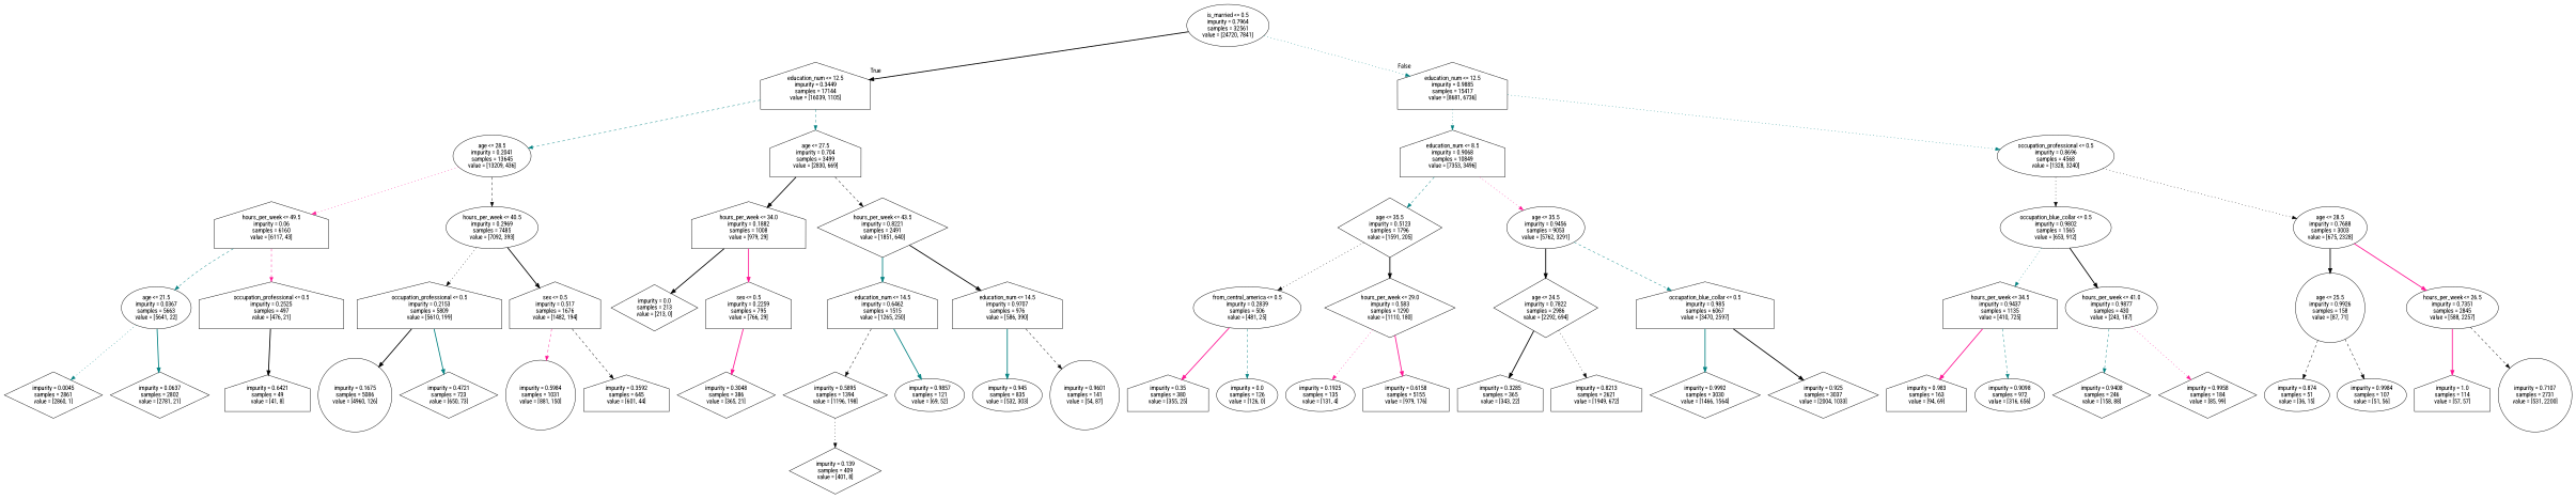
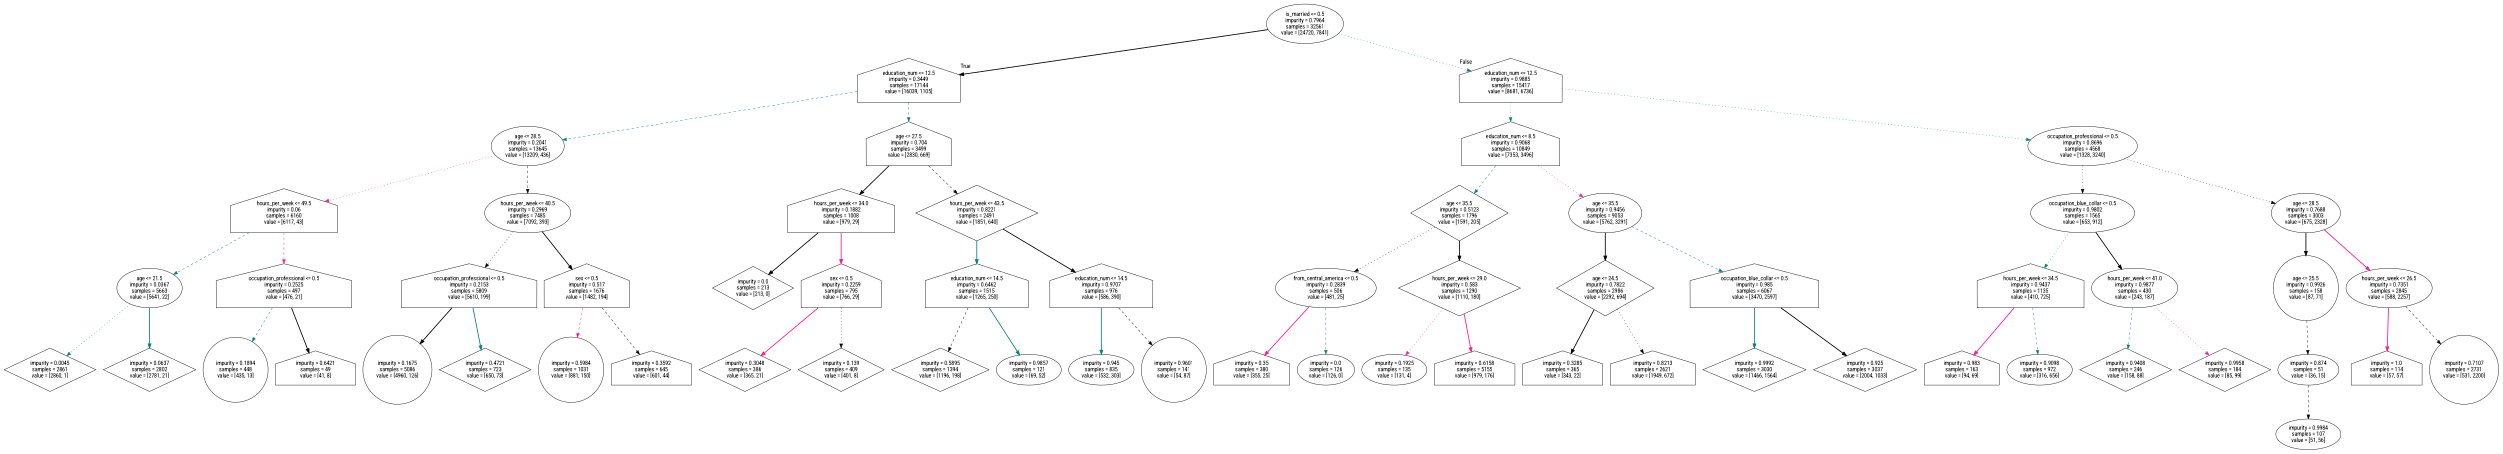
  digraph {
    fontname="Roboto Condensed"
    node [fontname="Roboto Condensed" shape=house]
    edge [color=black fontname="Roboto Condensed" style=bold]
    n1 [label="is_married <= 0.5\nimpurity = 0.7964\nsamples = 32561\nvalue = [24720, 7841]" shape=ellipse]
    n2 [label="education_num <= 12.5\nimpurity = 0.3449\nsamples = 17144\nvalue = [16039, 1105]"]
    n3 [label="education_num <= 12.5\nimpurity = 0.9885\nsamples = 15417\nvalue = [8681, 6736]"]
    n4 [label="age <= 28.5\nimpurity = 0.2041\nsamples = 13645\nvalue = [13209, 436]" shape=ellipse]
    n5 [label="age <= 27.5\nimpurity = 0.704\nsamples = 3499\nvalue = [2830, 669]"]
    n6 [label="education_num <= 8.5\nimpurity = 0.9068\nsamples = 10849\nvalue = [7353, 3496]"]
    n7 [label="occupation_professional <= 0.5\nimpurity = 0.8696\nsamples = 4568\nvalue = [1328, 3240]" shape=ellipse]
    n8 [label="hours_per_week <= 49.5\nimpurity = 0.06\nsamples = 6160\nvalue = [6117, 43]"]
    n9 [label="hours_per_week <= 40.5\nimpurity = 0.2969\nsamples = 7485\nvalue = [7092, 393]" shape=ellipse]
    n10 [label="hours_per_week <= 34.0\nimpurity = 0.1882\nsamples = 1008\nvalue = [979, 29]"]
    n11 [label="hours_per_week <= 43.5\nimpurity = 0.8221\nsamples = 2491\nvalue = [1851, 640]" shape=diamond]
    n12 [label="age <= 21.5\nimpurity = 0.0367\nsamples = 5663\nvalue = [5641, 22]" shape=ellipse]
    n13 [label="occupation_professional <= 0.5\nimpurity = 0.2525\nsamples = 497\nvalue = [476, 21]"]
    n14 [label="occupation_professional <= 0.5\nimpurity = 0.2153\nsamples = 5809\nvalue = [5610, 199]"]
    n15 [label="sex <= 0.5\nimpurity = 0.517\nsamples = 1676\nvalue = [1482, 194]"]
    n16 [label="impurity = 0.0045\nsamples = 2861\nvalue = [2860, 1]" shape=diamond]
    n17 [label="impurity = 0.0637\nsamples = 2802\nvalue = [2781, 21]" shape=diamond]
+   n18 [label="impurity = 0.1894\nsamples = 448\nvalue = [435, 13]" shape=circle]
    n19 [label="impurity = 0.6421\nsamples = 49\nvalue = [41, 8]"]
    n20 [label="impurity = 0.1675\nsamples = 5086\nvalue = [4960, 126]" shape=circle]
    n21 [label="impurity = 0.4721\nsamples = 723\nvalue = [650, 73]" shape=diamond]
    n22 [label="impurity = 0.5984\nsamples = 1031\nvalue = [881, 150]" shape=circle]
    n23 [label="impurity = 0.3592\nsamples = 645\nvalue = [601, 44]"]
    n24 [label="impurity = 0.0\nsamples = 213\nvalue = [213, 0]" shape=diamond]
    n25 [label="sex <= 0.5\nimpurity = 0.2259\nsamples = 795\nvalue = [766, 29]"]
    n26 [label="education_num <= 14.5\nimpurity = 0.6462\nsamples = 1515\nvalue = [1265, 250]"]
    n27 [label="education_num <= 14.5\nimpurity = 0.9707\nsamples = 976\nvalue = [586, 390]"]
    n28 [label="impurity = 0.3048\nsamples = 386\nvalue = [365, 21]" shape=diamond]
    n29 [label="impurity = 0.139\nsamples = 409\nvalue = [401, 8]" shape=diamond]
    n30 [label="impurity = 0.5895\nsamples = 1394\nvalue = [1196, 198]" shape=diamond]
    n31 [label="impurity = 0.9857\nsamples = 121\nvalue = [69, 52]" shape=ellipse]
    n32 [label="impurity = 0.945\nsamples = 835\nvalue = [532, 303]" shape=ellipse]
    n33 [label="impurity = 0.9601\nsamples = 141\nvalue = [54, 87]" shape=circle]
    n34 [label="age <= 35.5\nimpurity = 0.5123\nsamples = 1796\nvalue = [1591, 205]" shape=diamond]
    n35 [label="age <= 35.5\nimpurity = 0.9456\nsamples = 9053\nvalue = [5762, 3291]" shape=ellipse]
    n36 [label="occupation_blue_collar <= 0.5\nimpurity = 0.9802\nsamples = 1565\nvalue = [653, 912]" shape=ellipse]
    n37 [label="age <= 28.5\nimpurity = 0.7688\nsamples = 3003\nvalue = [675, 2328]" shape=ellipse]
    n38 [label="from_central_america <= 0.5\nimpurity = 0.2839\nsamples = 506\nvalue = [481, 25]" shape=ellipse]
    n39 [label="hours_per_week <= 29.0\nimpurity = 0.583\nsamples = 1290\nvalue = [1110, 180]" shape=diamond]
    n40 [label="age <= 24.5\nimpurity = 0.7822\nsamples = 2986\nvalue = [2292, 694]" shape=diamond]
    n41 [label="occupation_blue_collar <= 0.5\nimpurity = 0.985\nsamples = 6067\nvalue = [3470, 2597]"]
    n42 [label="impurity = 0.35\nsamples = 380\nvalue = [355, 25]"]
    n43 [label="impurity = 0.0\nsamples = 126\nvalue = [126, 0]" shape=ellipse]
    n44 [label="impurity = 0.1925\nsamples = 135\nvalue = [131, 4]" shape=ellipse]
    n45 [label="impurity = 0.6158\nsamples = 5155\nvalue = [979, 176]"]
    n46 [label="impurity = 0.3285\nsamples = 365\nvalue = [343, 22]"]
    n47 [label="impurity = 0.8213\nsamples = 2621\nvalue = [1949, 672]"]
    n48 [label="impurity = 0.9992\nsamples = 3030\nvalue = [1466, 1564]" shape=diamond]
    n49 [label="impurity = 0.925\nsamples = 3037\nvalue = [2004, 1033]" shape=diamond]
    n50 [label="hours_per_week <= 34.5\nimpurity = 0.9437\nsamples = 1135\nvalue = [410, 725]"]
    n51 [label="hours_per_week <= 41.0\nimpurity = 0.9877\nsamples = 430\nvalue = [243, 187]" shape=ellipse]
    n52 [label="age <= 25.5\nimpurity = 0.9926\nsamples = 158\nvalue = [87, 71]" shape=circle]
    n53 [label="hours_per_week <= 26.5\nimpurity = 0.7351\nsamples = 2845\nvalue = [588, 2257]" shape=ellipse]
    n54 [label="impurity = 0.983\nsamples = 163\nvalue = [94, 69]"]
    n55 [label="impurity = 0.9098\nsamples = 972\nvalue = [316, 656]" shape=ellipse]
    n56 [label="impurity = 0.9408\nsamples = 246\nvalue = [158, 88]" shape=diamond]
    n57 [label="impurity = 0.9958\nsamples = 184\nvalue = [85, 99]" shape=diamond]
    n58 [label="impurity = 0.874\nsamples = 51\nvalue = [36, 15]" shape=ellipse]
    n59 [label="impurity = 0.9984\nsamples = 107\nvalue = [51, 56]" shape=ellipse]
    n60 [label="impurity = 1.0\nsamples = 114\nvalue = [57, 57]"]
    n61 [label="impurity = 0.7107\nsamples = 2731\nvalue = [531, 2200]" shape=circle]
    n1 -> n2 [headlabel=True labelangle=45 labeldistance=2.5]
    n1 -> n3 [color=teal headlabel=False labelangle=-45 labeldistance=2.5 style=dotted]
    n2 -> n4 [color=teal style=dashed]
    n2 -> n5 [color=teal style=dashed]
    n3 -> n6 [color=teal style=dotted]
    n3 -> n7 [color=teal style=dotted]
    n4 -> n8 [color=deeppink style=dotted]
    n4 -> n9 [style=dashed]
    n5 -> n10
    n5 -> n11 [style=dashed]
    n6 -> n34 [color=teal style=dashed]
    n6 -> n35 [color=deeppink style=dotted]
    n7 -> n36 [style=dotted]
    n7 -> n37 [style=dotted]
    n8 -> n12 [color=teal style=dashed]
    n8 -> n13 [color=deeppink style=dashed]
    n9 -> n14 [style=dotted]
    n9 -> n15
    n10 -> n24
    n10 -> n25 [color=deeppink]
    n11 -> n26 [color=teal]
    n11 -> n27
    n12 -> n16 [color=teal style=dotted]
    n12 -> n17 [color=teal]
+   n13 -> n18 [color=teal style=dashed]
    n13 -> n19
    n14 -> n20
    n14 -> n21 [color=teal]
    n15 -> n22 [color=deeppink style=dashed]
    n15 -> n23 [style=dashed]
    n25 -> n28 [color=deeppink]
-   n30 -> n29 [style=dotted]
+   n25 -> n29 [style=dotted]
    n26 -> n30 [style=dashed]
    n26 -> n31 [color=teal]
    n27 -> n32 [color=teal]
    n27 -> n33 [style=dashed]
    n34 -> n38 [style=dotted]
    n34 -> n39
    n35 -> n40
    n35 -> n41 [color=teal style=dashed]
    n36 -> n50 [color=teal style=dotted]
    n36 -> n51
    n37 -> n52
    n37 -> n53 [color=deeppink]
    n38 -> n42 [color=deeppink]
    n38 -> n43 [color=teal style=dashed]
    n39 -> n44 [color=deeppink style=dotted]
    n39 -> n45 [color=deeppink]
    n40 -> n46
    n40 -> n47 [style=dotted]
    n41 -> n48 [color=teal]
    n41 -> n49
    n50 -> n54 [color=deeppink]
    n50 -> n55 [color=teal style=dashed]
    n51 -> n56 [color=teal style=dashed]
    n51 -> n57 [color=deeppink style=dotted]
    n52 -> n58 [style=dashed]
-   n52 -> n59 [style=dashed]
+   n58 -> n59 [style=dashed]
    n53 -> n60 [color=deeppink]
    n53 -> n61 [style=dashed]
  }
